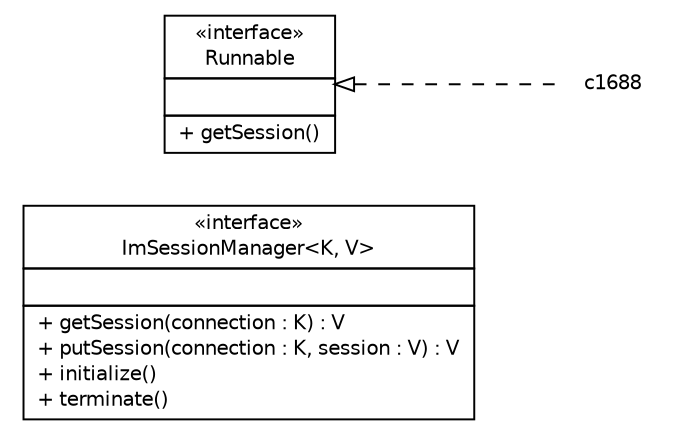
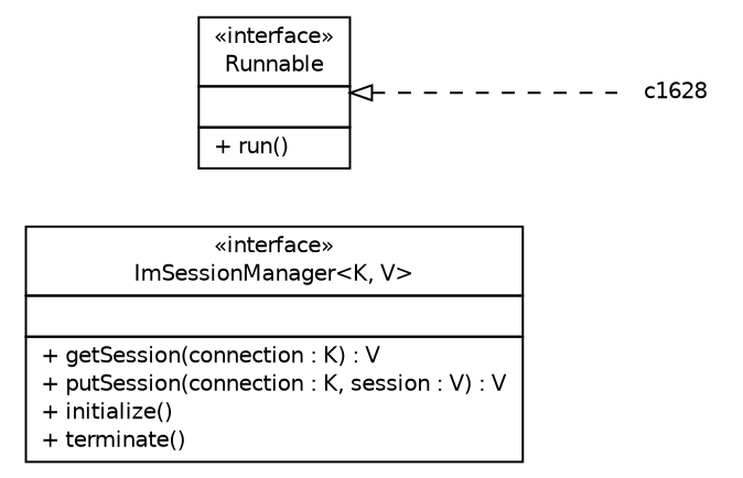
  digraph {
    nodesep=0.25
    ranksep=0.5
    rankdir=LR
    node [fontcolor=black fontname=Helvetica fontsize=10.0 shape=plaintext]
    n1 [label=<<table title="de.hsbremen.tc.tnc.im.session.ImSessionManager" border="0" cellborder="1" cellspacing="0" cellpadding="2" port="p" href="./ImSessionManager.html"> 		<tr><td><table border="0" cellspacing="0" cellpadding="1"> <tr><td align="center" balign="center"> &#171;interface&#187; </td></tr> <tr><td align="center" balign="center"> ImSessionManager&lt;K, V&gt; </td></tr> 		</table></td></tr> 		<tr><td><table border="0" cellspacing="0" cellpadding="1"> <tr><td align="left" balign="left">  </td></tr> 		</table></td></tr> 		<tr><td><table border="0" cellspacing="0" cellpadding="1"> <tr><td align="left" balign="left"> + getSession(connection : K) : V </td></tr> <tr><td align="left" balign="left"> + putSession(connection : K, session : V) : V </td></tr> <tr><td align="left" balign="left"> + initialize() </td></tr> <tr><td align="left" balign="left"> + terminate() </td></tr> 		</table></td></tr> 		</table>>]
-   n2 [label=<<table title="java.lang.Runnable" border="0" cellborder="1" cellspacing="0" cellpadding="2" port="p" href="http://java.sun.com/j2se/1.4.2/docs/api/java/lang/Runnable.html"> 		<tr><td><table border="0" cellspacing="0" cellpadding="1"> <tr><td align="center" balign="center"> &#171;interface&#187; </td></tr> <tr><td align="center" balign="center"> Runnable </td></tr> 		</table></td></tr> 		<tr><td><table border="0" cellspacing="0" cellpadding="1"> <tr><td align="left" balign="left">  </td></tr> 		</table></td></tr> 		<tr><td><table border="0" cellspacing="0" cellpadding="1"> <tr><td align="left" balign="left"> + getSession() </td></tr> 		</table></td></tr> 		</table>>]
-   c1688 [fontsize=10 fontcolor=""]
+   n2 [label=<<table title="java.lang.Runnable" border="0" cellborder="1" cellspacing="0" cellpadding="2" port="p" href="http://java.sun.com/j2se/1.4.2/docs/api/java/lang/Runnable.html"> 		<tr><td><table border="0" cellspacing="0" cellpadding="1"> <tr><td align="center" balign="center"> &#171;interface&#187; </td></tr> <tr><td align="center" balign="center"> Runnable </td></tr> 		</table></td></tr> 		<tr><td><table border="0" cellspacing="0" cellpadding="1"> <tr><td align="left" balign="left">  </td></tr> 		</table></td></tr> 		<tr><td><table border="0" cellspacing="0" cellpadding="1"> <tr><td align="left" balign="left"> + run() </td></tr> 		</table></td></tr> 		</table>>]
+   c1688 [fontsize=10 label=c1628 fontcolor=""]
    n2 -> c1688 [arrowtail=empty dir=back fontname=Helvetica fontsize=10 headport=p labelfontname=Helvetica labelfontsize=10 style=dashed tailport=p]
  }
